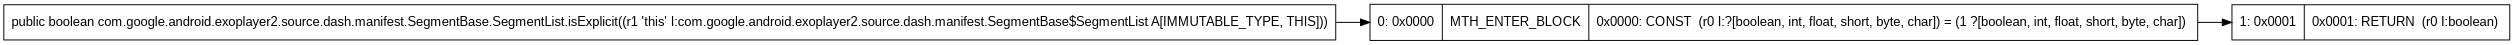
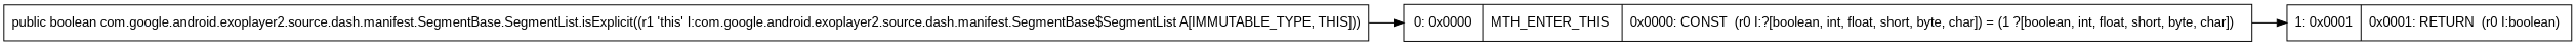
  digraph {
    rankdir=LR
    fontname="Liberation Sans"
    node [shape=record fontname="Liberation Sans"]
    edge [fontname="Liberation Sans"]
-   n1 [label="{0\:\ 0x0000|MTH_ENTER_BLOCK\l|0x0000: CONST  (r0 I:?[boolean, int, float, short, byte, char]) = (1 ?[boolean, int, float, short, byte, char]) \l}"]
+   n1 [label="{0\:\ 0x0000|MTH_ENTER_THIS\l|0x0000: CONST  (r0 I:?[boolean, int, float, short, byte, char]) = (1 ?[boolean, int, float, short, byte, char]) \l}"]
    n2 [label="{1\:\ 0x0001|0x0001: RETURN  (r0 I:boolean) \l}"]
    n3 [label="{public boolean com.google.android.exoplayer2.source.dash.manifest.SegmentBase.SegmentList.isExplicit((r1 'this' I:com.google.android.exoplayer2.source.dash.manifest.SegmentBase$SegmentList A[IMMUTABLE_TYPE, THIS])) }"]
    n1 -> n2
    n3 -> n1
  }
